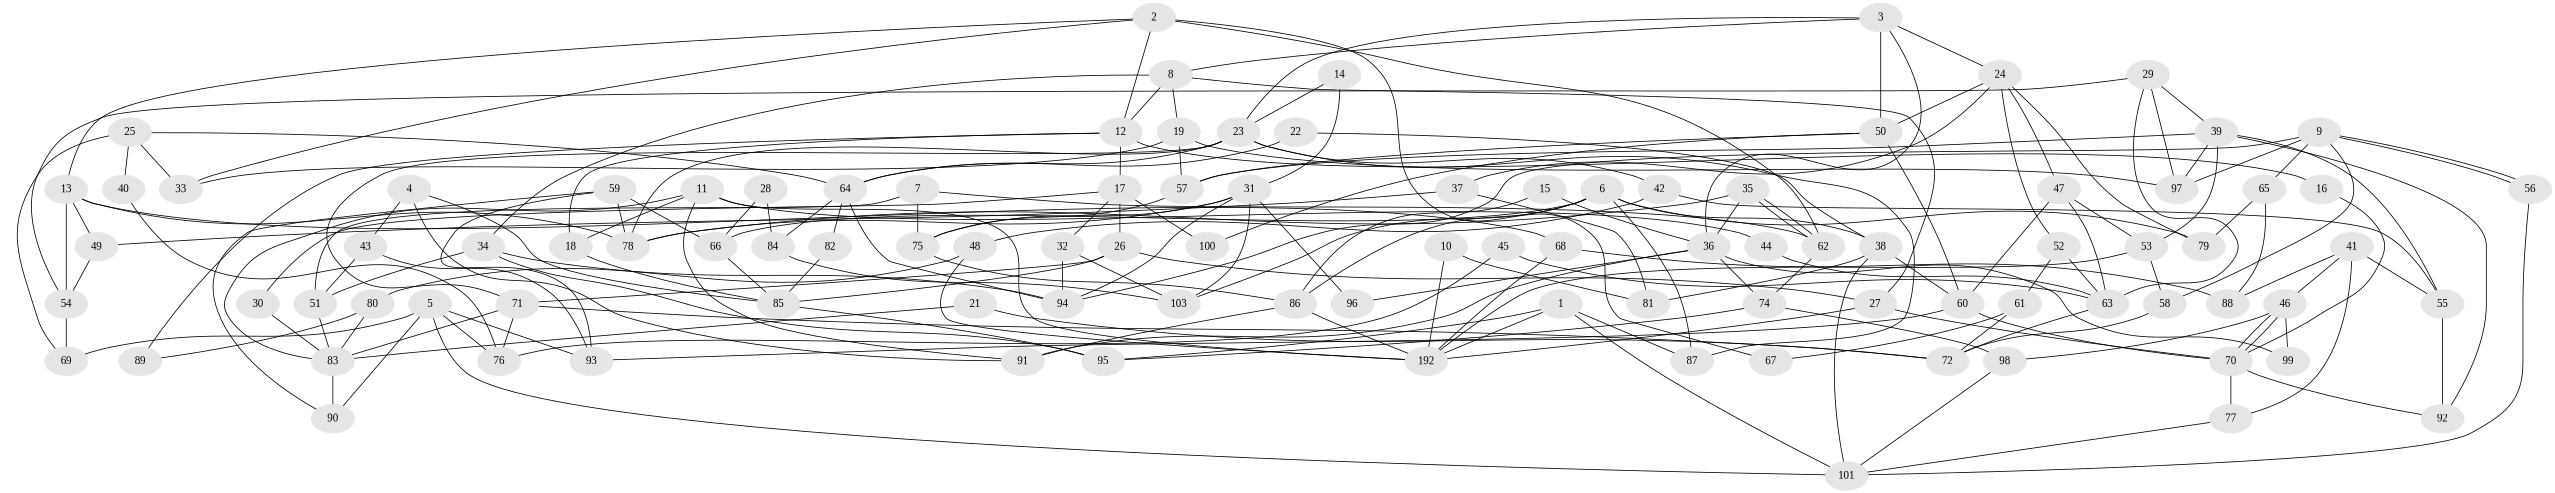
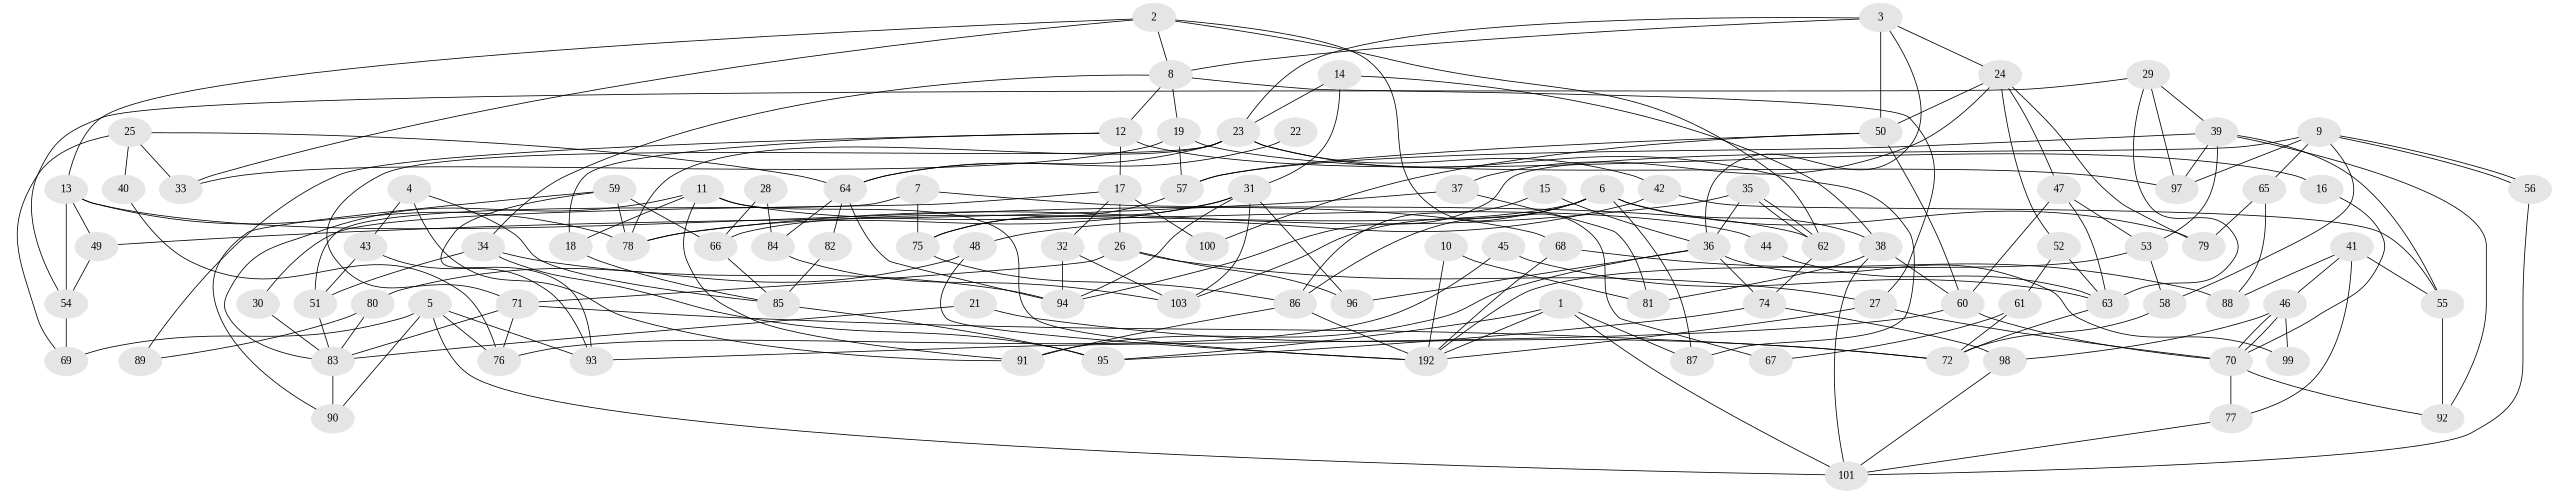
  graph {
    fontname="Liberation Serif"
    node [color=gray90 fontname="Liberation Serif" style=filled]
    edge [fontname="Liberation Serif"]
    1
    87
    95
    101
    n5 [label=192]
    2
    12
    13
    33
    62
    67
    18
    16
    17
    89
    49
    54
    68
    78
    74
    3
    8
    23
    24
    36
    50
    19
    27
    34
    64
    42
    71
    79
    37
    47
    52
    91
    96
    99
    100
    57
    60
    4
    43
    85
    93
    51
    5
    69
    76
    90
    6
    38
    66
    86
    103
    81
    7
    75
    83
    97
    70
    94
    9
    56
    58
    65
    72
    88
    10
    11
    44
    63
    26
    30
    32
    14
    31
    15
    92
    77
    21
    22
    84
    82
    55
    48
    53
    61
    25
    40
    28
    29
    39
    35
    98
    41
    46
    80
    45
    59
    1 -- 87
    1 -- 95
    1 -- 101
    1 -- n5
-   2 -- 12
+   2 -- 8
    2 -- 13
    2 -- 33
    2 -- 62
    2 -- 67
    12 -- 18
    12 -- 16
    12 -- 17
    12 -- 89
    13 -- 49
    13 -- 54
    13 -- 68
    13 -- 78
    62 -- 74
    18 -- 85
    16 -- 70
    17 -- 100
    17 -- 26
    17 -- 30
    17 -- 32
    49 -- 54
    54 -- 69
    68 -- n5
    68 -- 88
    74 -- 95
    74 -- 98
    3 -- 8
    3 -- 23
    3 -- 24
    3 -- 36
    3 -- 50
    8 -- 12
    8 -- 19
    8 -- 27
    8 -- 34
    23 -- 87
    23 -- 78
    23 -- 64
    23 -- 42
    23 -- 71
    24 -- 50
    24 -- 79
    24 -- 37
    24 -- 47
    24 -- 52
    36 -- 74
    36 -- 91
    36 -- 96
    36 -- 99
    50 -- 100
    50 -- 57
    50 -- 60
    19 -- 33
    19 -- 57
    19 -- 97
    27 -- n5
    27 -- 70
    34 -- 95
    34 -- 51
    34 -- 94
    64 -- 94
    64 -- 84
    64 -- 82
    42 -- 55
    42 -- 48
    71 -- 76
    71 -- 83
    71 -- 72
    37 -- 49
    37 -- 81
    47 -- 60
    47 -- 63
    47 -- 53
    52 -- 63
    52 -- 61
    57 -- 75
    60 -- 93
    60 -- 70
    4 -- 91
    4 -- 43
    4 -- 85
    43 -- 93
    43 -- 51
    85 -- 95
    51 -- 83
    5 -- 101
    5 -- 93
    5 -- 69
    5 -- 76
    5 -- 90
    6 -- 87
    6 -- 79
    6 -- 38
    6 -- 66
    6 -- 86
    6 -- 103
    38 -- 101
    38 -- 60
    38 -- 81
    66 -- 85
    86 -- n5
    86 -- 91
    7 -- 62
    7 -- 51
    7 -- 75
    75 -- 86
    83 -- 90
    70 -- 92
    70 -- 77
    9 -- 97
    9 -- 94
    9 -- 56
    9 -- 56
    9 -- 58
    9 -- 65
    56 -- 101
    58 -- 72
    65 -- 79
    65 -- 88
    10 -- n5
    10 -- 81
    11 -- n5
    11 -- 18
    11 -- 91
    11 -- 83
    11 -- 44
    44 -- 63
    63 -- 72
    26 -- 27
    26 -- 71
-   26 -- 85
+   26 -- 96
    30 -- 83
    32 -- 103
    32 -- 94
    14 -- 23
    14 -- 31
    31 -- 78
    31 -- 96
    31 -- 103
    31 -- 75
    31 -- 94
    15 -- 36
    15 -- 86
    77 -- 101
    21 -- 83
    21 -- 72
    22 -- 64
-   22 -- 38
+   14 -- 38
    84 -- 103
    82 -- 85
    55 -- 92
    48 -- n5
    48 -- 80
    53 -- n5
    53 -- 58
    61 -- 67
    61 -- 72
    25 -- 33
    25 -- 64
    25 -- 69
    25 -- 40
    40 -- 76
    28 -- 66
    28 -- 84
    29 -- 54
    29 -- 97
    29 -- 63
    29 -- 39
    39 -- 57
    39 -- 97
    39 -- 92
    39 -- 55
    39 -- 53
    35 -- 62
    35 -- 62
    35 -- 78
    35 -- 36
    98 -- 101
    41 -- 88
    41 -- 77
    41 -- 55
    41 -- 46
    46 -- 99
    46 -- 70
    46 -- 70
    46 -- 98
    80 -- 89
    80 -- 83
    45 -- 76
    45 -- 63
    59 -- 78
    59 -- 93
    59 -- 90
    59 -- 66
  }
